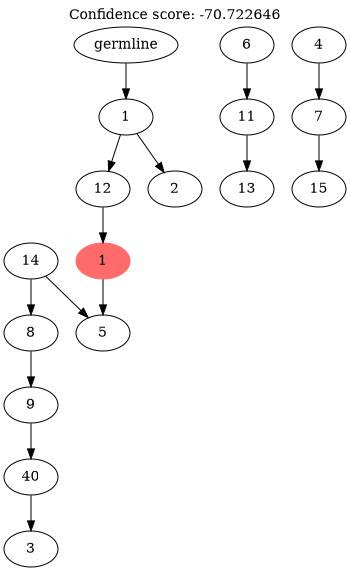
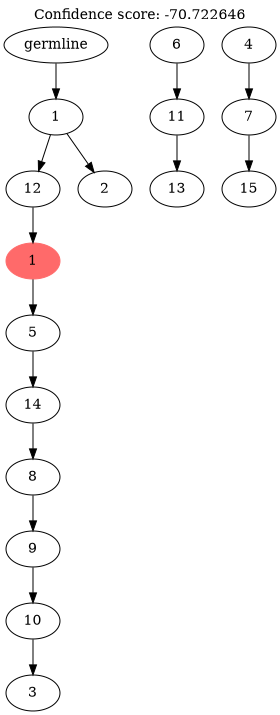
  digraph {
    label="Confidence score: -70.722646"
    labelloc=t
-   n1 [label=40]
+   n1 [label=10]
    n2 [label=3]
    n3 [label=9]
    n4 [label=8]
    n5 [label=14]
    n6 [label=5]
    n7 [color=indianred1 label=1 style=filled]
    n8 [label=12]
    n9 [label=11]
    n10 [label=13]
    n11 [label=6]
    n12 [label=7]
    n13 [label=15]
    n14 [label=4]
    n15 [label=2]
    n16 [label=1]
    n17 [label=germline]
    n1 -> n2
    n3 -> n1
    n4 -> n3
    n5 -> n4
-   n5 -> n6
+   n6 -> n5
    n7 -> n6
    n8 -> n7
    n9 -> n10
    n11 -> n9
    n12 -> n13
    n14 -> n12
    n16 -> n8
    n16 -> n15
    n17 -> n16
  }
